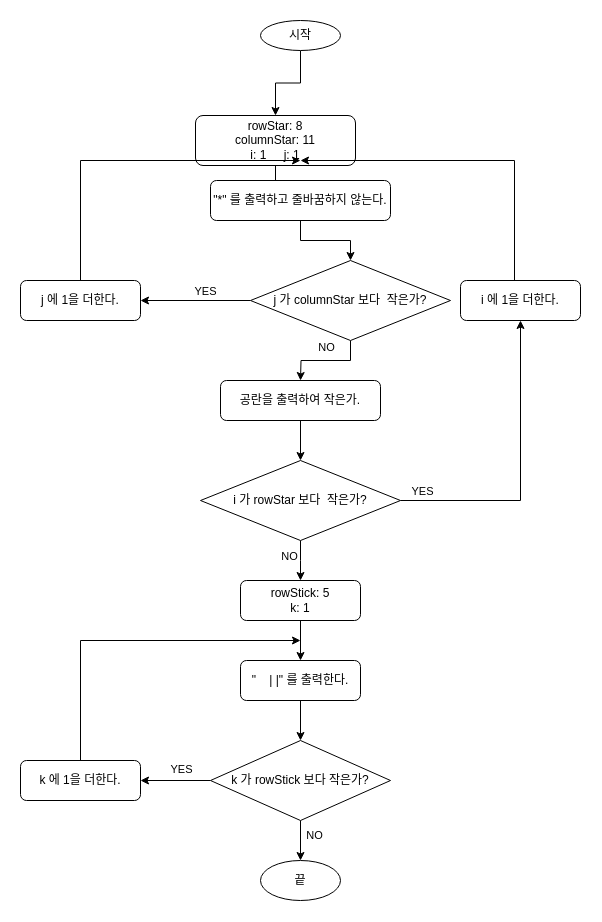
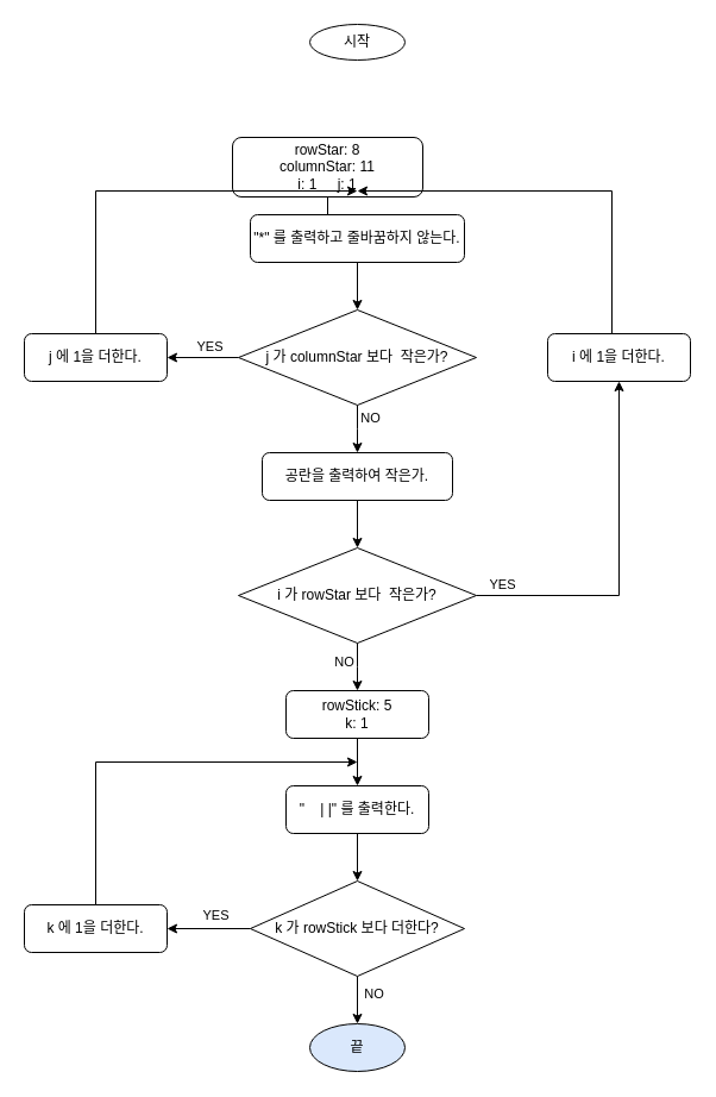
  <mxCell id="0" />
  <mxCell id="1" parent="0" />
- <mxCell id="2" style="edgeStyle=orthogonalEdgeStyle;rounded=0;orthogonalLoop=1;jettySize=auto;html=1;entryX=0.5;entryY=0;entryDx=0;entryDy=0;" edge="1" parent="1" source="3" target="5"><mxGeometry relative="1" as="geometry" /></mxCell>
  <mxCell id="3" value="시작" style="ellipse;whiteSpace=wrap;html=1;" vertex="1" parent="1"><mxGeometry x="260" y="20" width="80" height="30" as="geometry" /></mxCell>
  <mxCell id="4" style="edgeStyle=orthogonalEdgeStyle;rounded=0;orthogonalLoop=1;jettySize=auto;html=1;entryX=0.5;entryY=0;entryDx=0;entryDy=0;" edge="1" parent="1" source="5" target="7"><mxGeometry relative="1" as="geometry" /></mxCell>
  <mxCell id="5" value="rowStar: 8&lt;br&gt;columnStar: 11&lt;br&gt;i: 1&lt;span style=&quot;white-space: pre;&quot;&gt;&#09;  j: 1&lt;/span&gt;" style="rounded=1;whiteSpace=wrap;html=1;" vertex="1" parent="1"><mxGeometry x="195" y="115" width="160" height="50" as="geometry" /></mxCell>
  <mxCell id="6" style="edgeStyle=orthogonalEdgeStyle;rounded=0;orthogonalLoop=1;jettySize=auto;html=1;entryX=0.5;entryY=0;entryDx=0;entryDy=0;" edge="1" parent="1" source="7" target="12"><mxGeometry relative="1" as="geometry" /></mxCell>
  <mxCell id="7" value="&quot;*&quot; 를 출력하고 줄바꿈하지 않는다." style="rounded=1;whiteSpace=wrap;html=1;" vertex="1" parent="1"><mxGeometry x="210" y="180" width="180" height="40" as="geometry" /></mxCell>
  <mxCell id="8" style="edgeStyle=orthogonalEdgeStyle;rounded=0;orthogonalLoop=1;jettySize=auto;html=1;entryX=0.5;entryY=0;entryDx=0;entryDy=0;" edge="1" parent="1" source="12"><mxGeometry relative="1" as="geometry"><mxPoint x="300" y="380" as="targetPoint" /></mxGeometry></mxCell>
  <mxCell id="9" value="NO" style="edgeLabel;html=1;align=center;verticalAlign=middle;resizable=0;points=[];" vertex="1" connectable="0" parent="8"><mxGeometry x="0.237" relative="1" as="geometry"><mxPoint x="10" y="-14" as="offset" /></mxGeometry></mxCell>
  <mxCell id="10" style="edgeStyle=orthogonalEdgeStyle;rounded=0;orthogonalLoop=1;jettySize=auto;html=1;entryX=1;entryY=0.5;entryDx=0;entryDy=0;" edge="1" parent="1" source="12" target="15"><mxGeometry relative="1" as="geometry" /></mxCell>
  <mxCell id="11" value="YES" style="edgeLabel;html=1;align=center;verticalAlign=middle;resizable=0;points=[];" vertex="1" connectable="0" parent="10"><mxGeometry x="-0.163" y="-2" relative="1" as="geometry"><mxPoint y="-8" as="offset" /></mxGeometry></mxCell>
- <mxCell id="12" value="j 가 columnStar 보다&amp;nbsp; 작은가?" style="rhombus;whiteSpace=wrap;html=1;" vertex="1" parent="1"><mxGeometry x="250" y="260" width="200" height="80" as="geometry" /></mxCell>
+ <mxCell id="12" value="j 가 columnStar 보다&amp;nbsp; 작은가?" style="rhombus;whiteSpace=wrap;html=1;" vertex="1" parent="1"><mxGeometry x="200" y="260" width="200" height="80" as="geometry" /></mxCell>
  <mxCell id="13" style="edgeStyle=orthogonalEdgeStyle;rounded=0;orthogonalLoop=1;jettySize=auto;html=1;exitX=0.5;exitY=1;exitDx=0;exitDy=0;" edge="1" parent="1" source="7" target="7"><mxGeometry relative="1" as="geometry" /></mxCell>
  <mxCell id="14" style="edgeStyle=orthogonalEdgeStyle;rounded=0;orthogonalLoop=1;jettySize=auto;html=1;" edge="1" parent="1" source="15"><mxGeometry relative="1" as="geometry"><mxPoint x="300" y="160" as="targetPoint" /><Array as="points"><mxPoint x="80" y="160" /></Array></mxGeometry></mxCell>
  <mxCell id="15" value="j 에 1을 더한다." style="rounded=1;whiteSpace=wrap;html=1;" vertex="1" parent="1"><mxGeometry x="20" y="280" width="120" height="40" as="geometry" /></mxCell>
  <mxCell id="16" style="edgeStyle=orthogonalEdgeStyle;rounded=0;orthogonalLoop=1;jettySize=auto;html=1;" edge="1" parent="1" source="17"><mxGeometry relative="1" as="geometry"><mxPoint x="300" y="160" as="targetPoint" /><Array as="points"><mxPoint x="514" y="160" /></Array></mxGeometry></mxCell>
  <mxCell id="17" value="i 에 1을 더한다." style="rounded=1;whiteSpace=wrap;html=1;" vertex="1" parent="1"><mxGeometry x="460" y="280" width="120" height="40" as="geometry" /></mxCell>
  <mxCell id="18" style="edgeStyle=orthogonalEdgeStyle;rounded=0;orthogonalLoop=1;jettySize=auto;html=1;entryX=0.5;entryY=0;entryDx=0;entryDy=0;" edge="1" parent="1" source="19" target="24"><mxGeometry relative="1" as="geometry" /></mxCell>
  <mxCell id="19" value="공란을 출력하여 작은가." style="rounded=1;whiteSpace=wrap;html=1;" vertex="1" parent="1"><mxGeometry x="220" y="380" width="160" height="40" as="geometry" /></mxCell>
  <mxCell id="20" style="edgeStyle=orthogonalEdgeStyle;rounded=0;orthogonalLoop=1;jettySize=auto;html=1;entryX=0.5;entryY=1;entryDx=0;entryDy=0;" edge="1" parent="1" source="24" target="17"><mxGeometry relative="1" as="geometry"><mxPoint x="550" y="170" as="targetPoint" /></mxGeometry></mxCell>
  <mxCell id="21" value="YES" style="edgeLabel;html=1;align=center;verticalAlign=middle;resizable=0;points=[];" vertex="1" connectable="0" parent="20"><mxGeometry x="-0.859" y="-3" relative="1" as="geometry"><mxPoint y="-13" as="offset" /></mxGeometry></mxCell>
  <mxCell id="22" value="" style="edgeStyle=orthogonalEdgeStyle;rounded=0;orthogonalLoop=1;jettySize=auto;html=1;" edge="1" parent="1" source="24"><mxGeometry relative="1" as="geometry"><mxPoint x="300" y="580" as="targetPoint" /></mxGeometry></mxCell>
  <mxCell id="23" value="NO" style="edgeLabel;html=1;align=center;verticalAlign=middle;resizable=0;points=[];" vertex="1" connectable="0" parent="22"><mxGeometry x="-0.533" y="2" relative="1" as="geometry"><mxPoint x="-14" y="6" as="offset" /></mxGeometry></mxCell>
  <mxCell id="24" value="i 가 rowStar 보다&amp;nbsp; 작은가?" style="rhombus;whiteSpace=wrap;html=1;" vertex="1" parent="1"><mxGeometry x="200" y="460" width="200" height="80" as="geometry" /></mxCell>
  <mxCell id="25" value="" style="edgeStyle=orthogonalEdgeStyle;rounded=0;orthogonalLoop=1;jettySize=auto;html=1;" edge="1" parent="1" source="26" target="28"><mxGeometry relative="1" as="geometry" /></mxCell>
  <mxCell id="26" value="rowStick: 5&lt;br&gt;k: 1" style="rounded=1;whiteSpace=wrap;html=1;" vertex="1" parent="1"><mxGeometry x="240" y="580" width="120" height="40" as="geometry" /></mxCell>
  <mxCell id="27" value="" style="edgeStyle=orthogonalEdgeStyle;rounded=0;orthogonalLoop=1;jettySize=auto;html=1;" edge="1" parent="1" source="28" target="33"><mxGeometry relative="1" as="geometry" /></mxCell>
  <mxCell id="28" value="&quot;&amp;nbsp; &amp;nbsp; | |&quot; 를 출력한다." style="rounded=1;whiteSpace=wrap;html=1;" vertex="1" parent="1"><mxGeometry x="240" y="660" width="120" height="40" as="geometry" /></mxCell>
  <mxCell id="29" value="" style="edgeStyle=orthogonalEdgeStyle;rounded=0;orthogonalLoop=1;jettySize=auto;html=1;" edge="1" parent="1" source="33" target="34"><mxGeometry relative="1" as="geometry" /></mxCell>
  <mxCell id="30" value="NO" style="edgeLabel;html=1;align=center;verticalAlign=middle;resizable=0;points=[];" vertex="1" connectable="0" parent="29"><mxGeometry x="-0.006" y="1" relative="1" as="geometry"><mxPoint x="12" y="-6" as="offset" /></mxGeometry></mxCell>
  <mxCell id="31" value="" style="edgeStyle=orthogonalEdgeStyle;rounded=0;orthogonalLoop=1;jettySize=auto;html=1;" edge="1" parent="1" source="33" target="36"><mxGeometry relative="1" as="geometry" /></mxCell>
  <mxCell id="32" value="YES" style="edgeLabel;html=1;align=center;verticalAlign=middle;resizable=0;points=[];" vertex="1" connectable="0" parent="31"><mxGeometry x="-0.156" relative="1" as="geometry"><mxPoint y="-12" as="offset" /></mxGeometry></mxCell>
- <mxCell id="33" value="k 가 rowStick 보다 작은가?" style="rhombus;whiteSpace=wrap;html=1;" vertex="1" parent="1"><mxGeometry x="210" y="740" width="180" height="80" as="geometry" /></mxCell>
- <mxCell id="34" value="끝" style="ellipse;whiteSpace=wrap;html=1;" vertex="1" parent="1"><mxGeometry x="260" y="860" width="80" height="40" as="geometry" /></mxCell>
+ <mxCell id="33" value="k 가 rowStick 보다 더한다?" style="rhombus;whiteSpace=wrap;html=1;" vertex="1" parent="1"><mxGeometry x="210" y="740" width="180" height="80" as="geometry" /></mxCell>
+ <mxCell id="34" value="끝" style="ellipse;whiteSpace=wrap;html=1;fillColor=#dae8fc;" vertex="1" parent="1"><mxGeometry x="260" y="860" width="80" height="40" as="geometry" /></mxCell>
  <mxCell id="35" style="edgeStyle=orthogonalEdgeStyle;rounded=0;orthogonalLoop=1;jettySize=auto;html=1;" edge="1" parent="1" source="36"><mxGeometry relative="1" as="geometry"><mxPoint x="300" y="640" as="targetPoint" /><Array as="points"><mxPoint x="80" y="640" /></Array></mxGeometry></mxCell>
  <mxCell id="36" value="k 에 1을 더한다." style="rounded=1;whiteSpace=wrap;html=1;" vertex="1" parent="1"><mxGeometry x="20" y="760" width="120" height="40" as="geometry" /></mxCell>
